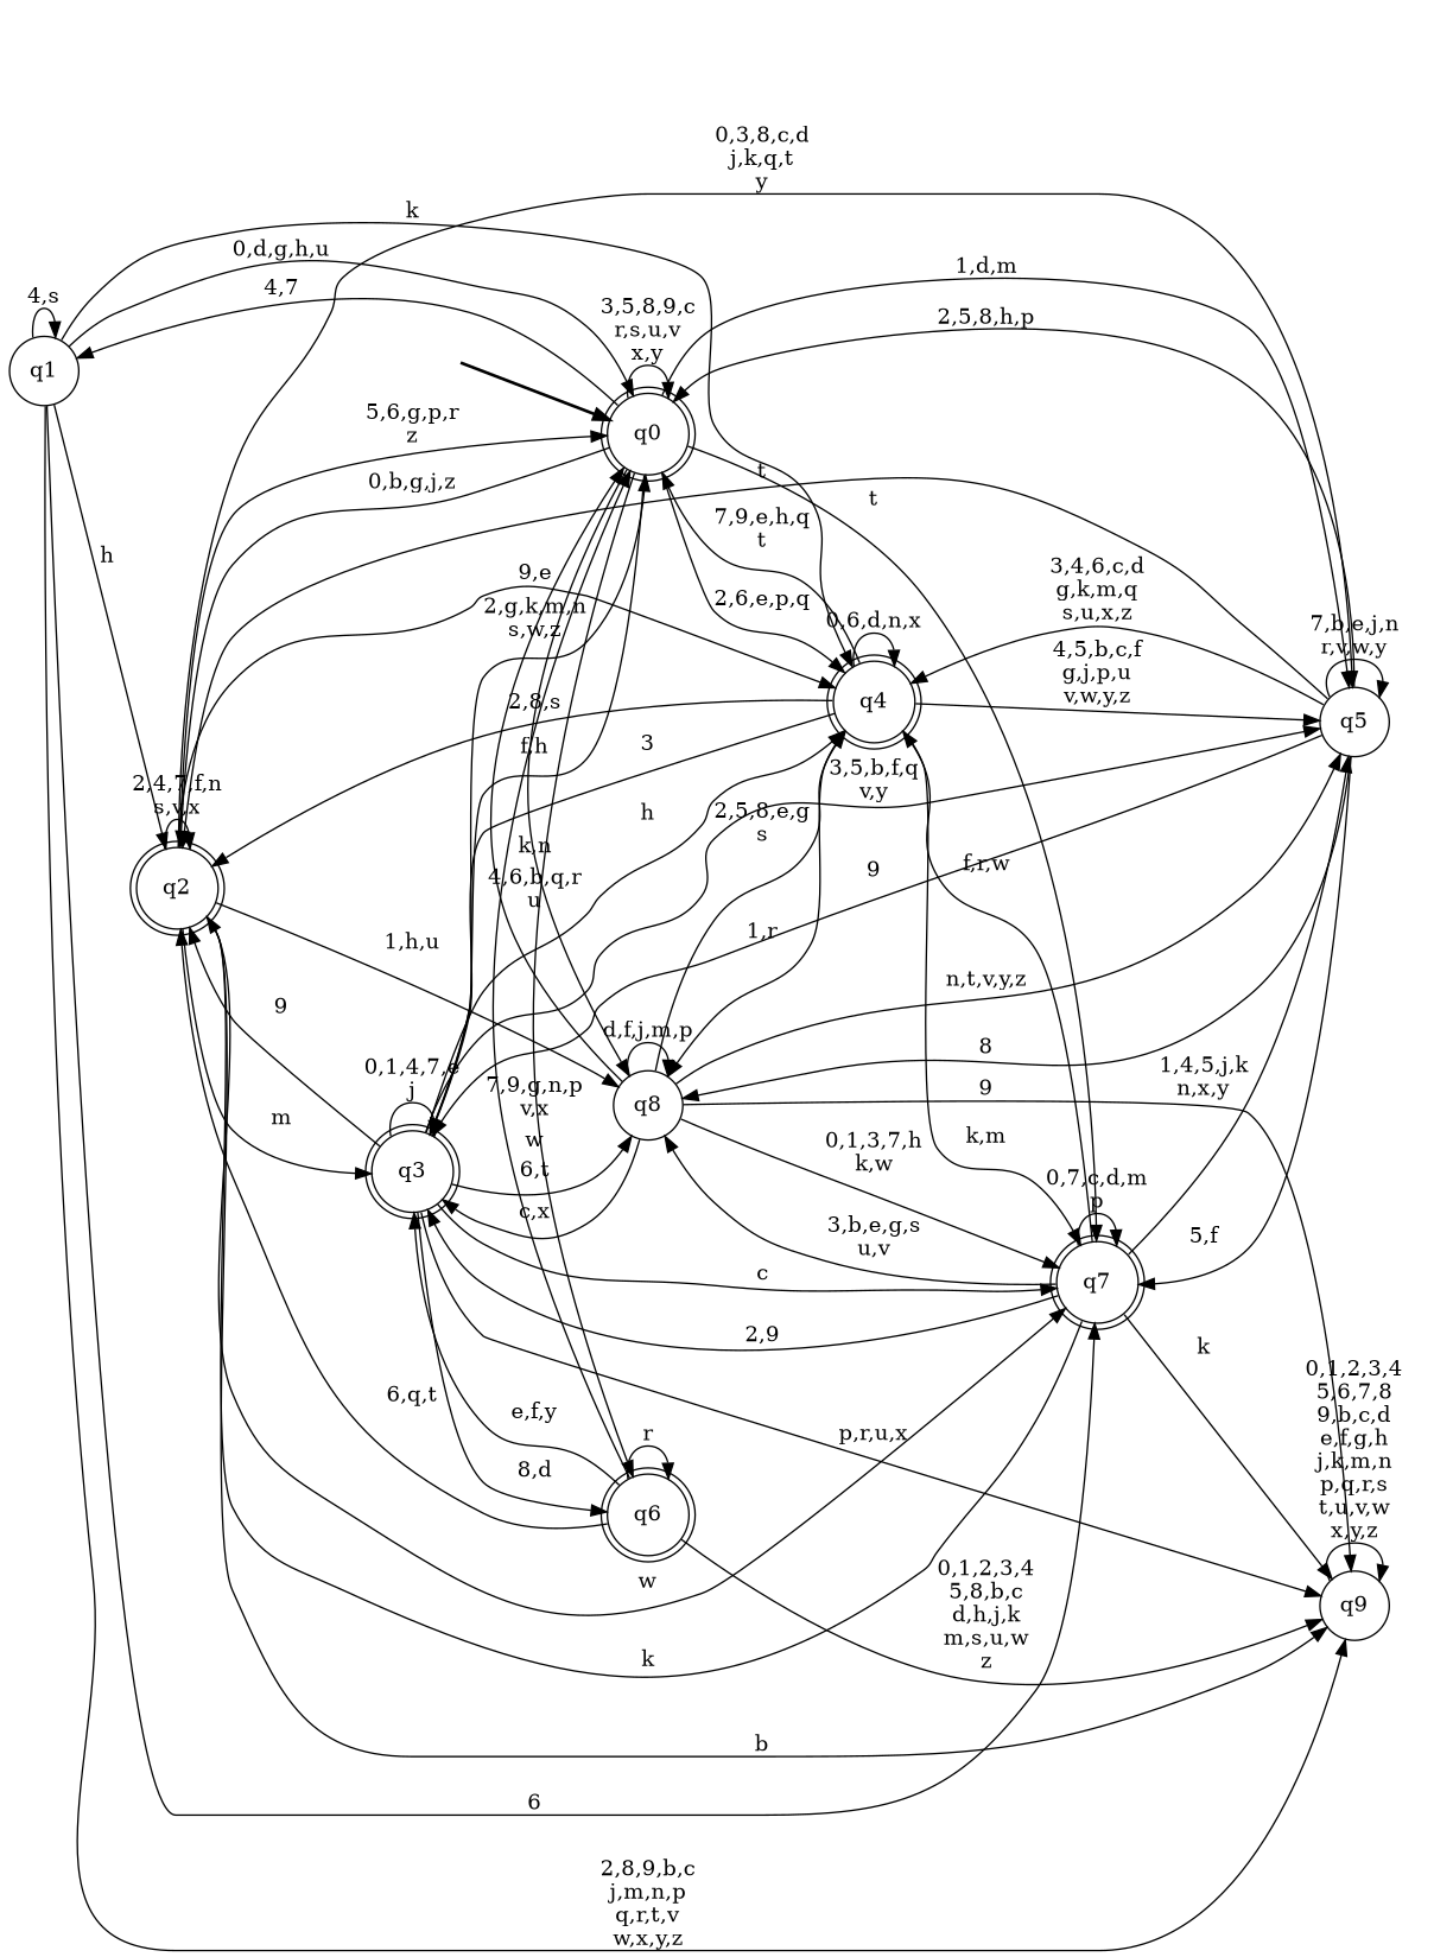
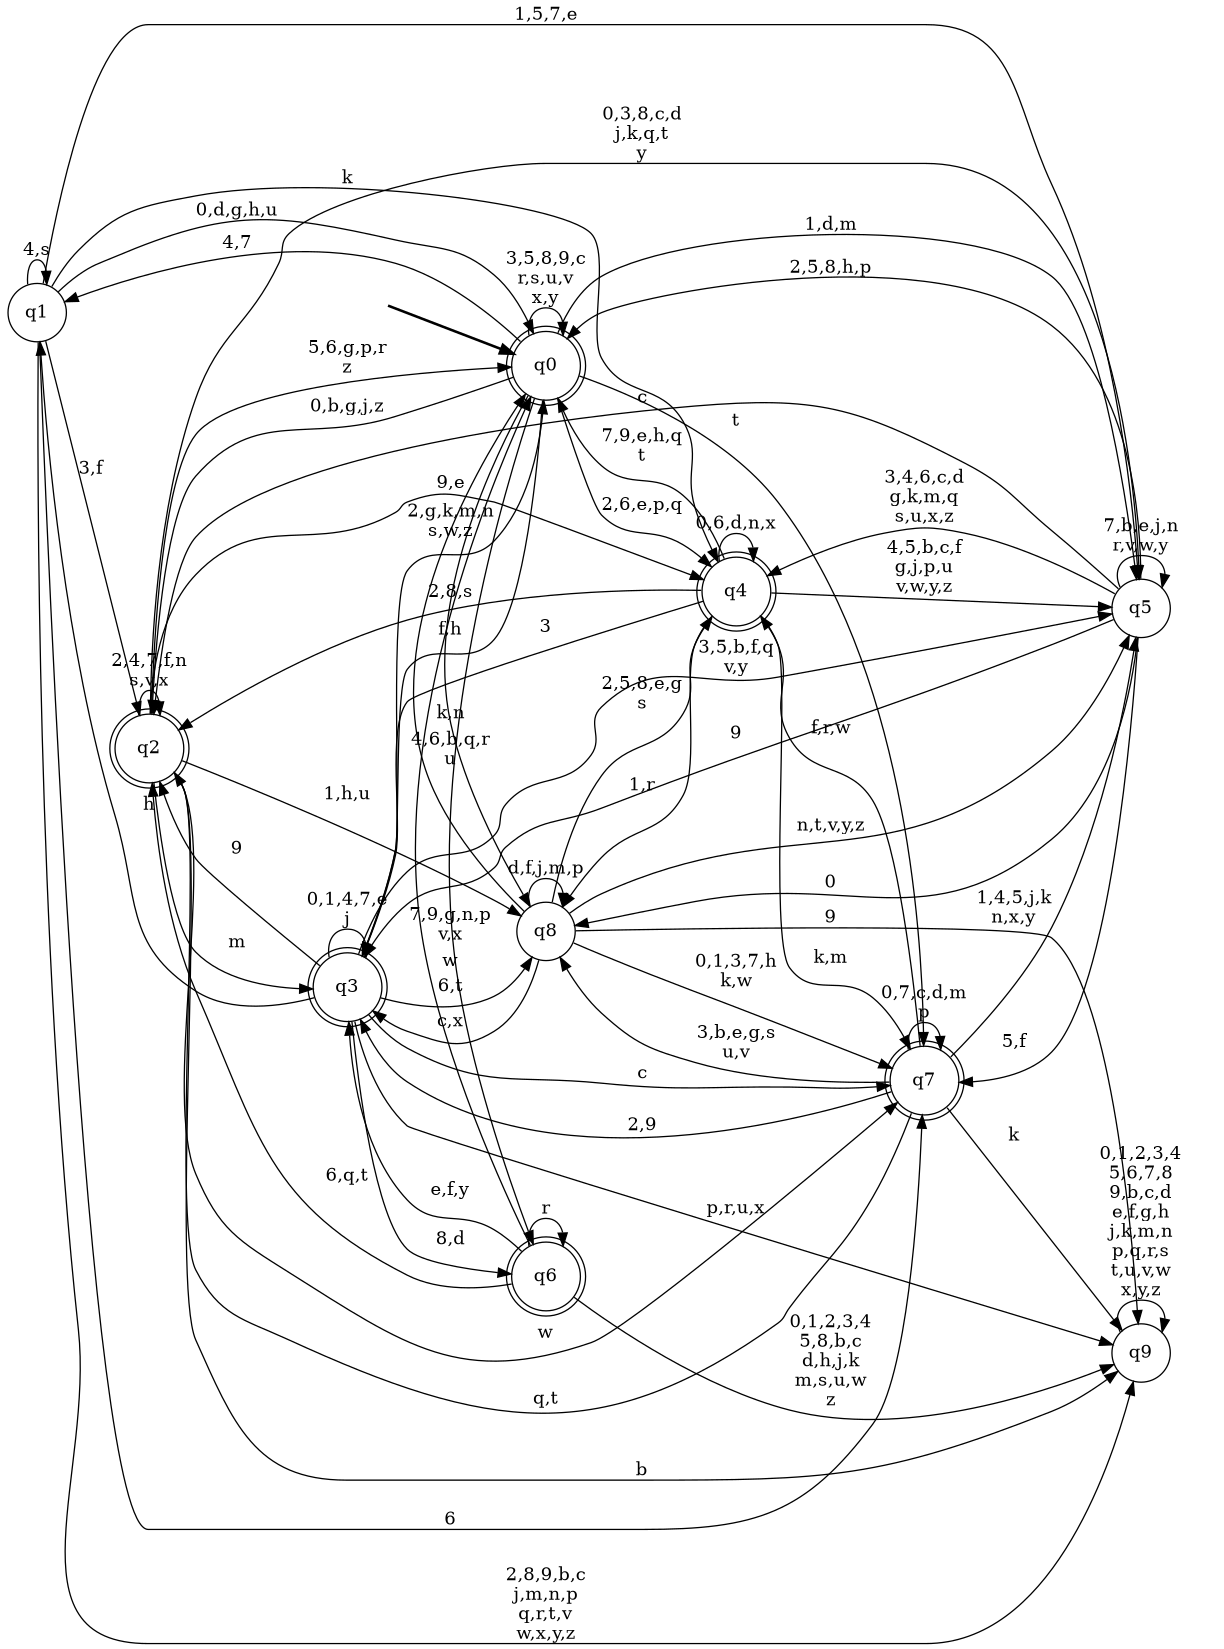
  digraph {
    rankdir=LR
    node [shape=doublecircle style="rounded,filled" color=black fillcolor=white]
    __start0 [height=0 shape=none style=invis width=0 color="" fillcolor=""]
    n2 [label=q0]
    n3 [label=q1 shape=circle style=filled]
    n4 [label=q2]
    n5 [label=q3]
    n6 [label=q4]
    n7 [label=q5 shape=circle style=filled]
    n8 [label=q6]
    n9 [label=q7]
    n10 [label=q8 shape=circle style=filled]
    n11 [label=q9 shape=circle style=filled]
    subgraph cluster_1 {
      nodesep=0.15
      ranksep=0.15
      style=invis
      __start0
      n2
    }
    __start0 -> n2 [penwidth=2]
    n2 -> n2 [label="3,5,8,9,c\nr,s,u,v\nx,y"]
    n2 -> n3 [label="4,7"]
    n2 -> n4 [label="0,b,g,j,z"]
    n2 -> n5 [label="f,h"]
    n2 -> n6 [label="2,6,e,p,q"]
    n2 -> n7 [label="1,d,m"]
    n2 -> n8 [label=w]
    n2 -> n9 [label=t]
    n2 -> n10 [label="k,n"]
    n3 -> n2 [label="0,d,g,h,u"]
    n3 -> n3 [label="4,s"]
-   n3 -> n4 [label=h]
+   n3 -> n4 [label="3,f"]
    n3 -> n6 [label=k]
+   n3 -> n7 [label="1,5,7,e"]
    n3 -> n9 [label=6]
    n3 -> n11 [label="2,8,9,b,c\nj,m,n,p\nq,r,t,v\nw,x,y,z"]
    n4 -> n2 [label="5,6,g,p,r\nz"]
    n4 -> n4 [label="2,4,7,f,n\ns,v,x"]
    n4 -> n5 [label=m]
    n4 -> n6 [label="9,e"]
    n4 -> n7 [label="0,3,8,c,d\nj,k,q,t\ny"]
    n4 -> n9 [label=w]
    n4 -> n10 [label="1,h,u"]
    n4 -> n11 [label=b]
    n5 -> n2 [label="2,g,k,m,n\ns,w,z"]
    n5 -> n4 [label=9]
    n5 -> n5 [label="0,1,4,7,e\nj"]
-   n5 -> n6 [label=h]
+   n5 -> n3 [label=h]
    n5 -> n7 [label="3,5,b,f,q\nv,y"]
    n5 -> n8 [label="8,d"]
    n5 -> n9 [label=c]
    n5 -> n10 [label="6,t"]
    n5 -> n11 [label="p,r,u,x"]
    n6 -> n2 [label="7,9,e,h,q\nt"]
    n6 -> n4 [label="2,8,s"]
    n6 -> n5 [label=3]
    n6 -> n6 [label="0,6,d,n,x"]
    n6 -> n7 [label="4,5,b,c,f\ng,j,p,u\nv,w,y,z"]
    n6 -> n9 [label="k,m"]
    n6 -> n10 [label="1,r"]
    n7 -> n2 [label="2,5,8,h,p"]
-   n7 -> n4 [label=t]
+   n7 -> n4 [label=c]
    n7 -> n5 [label=9]
    n7 -> n6 [label="3,4,6,c,d\ng,k,m,q\ns,u,x,z"]
    n7 -> n7 [label="7,b,e,j,n\nr,v,w,y"]
    n7 -> n9 [label="5,f"]
-   n7 -> n10 [label=8]
+   n7 -> n10 [label=0]
    n8 -> n2 [label="7,9,g,n,p\nv,x"]
    n8 -> n4 [label="6,q,t"]
    n8 -> n5 [label="e,f,y"]
    n8 -> n8 [label=r]
    n8 -> n11 [label="0,1,2,3,4\n5,8,b,c\nd,h,j,k\nm,s,u,w\nz"]
-   n9 -> n4 [label=k]
+   n9 -> n4 [label="q,t"]
    n9 -> n5 [label="2,9"]
    n9 -> n6 [label="f,r,w"]
    n9 -> n7 [label="1,4,5,j,k\nn,x,y"]
    n9 -> n9 [label="0,7,c,d,m\np"]
    n9 -> n10 [label="3,b,e,g,s\nu,v"]
    n9 -> n11 [label=k]
    n10 -> n2 [label="4,6,b,q,r\nu"]
    n10 -> n5 [label="c,x"]
    n10 -> n6 [label="2,5,8,e,g\ns"]
    n10 -> n7 [label="n,t,v,y,z"]
    n10 -> n9 [label="0,1,3,7,h\nk,w"]
    n10 -> n10 [label="d,f,j,m,p"]
    n10 -> n11 [label=9]
    n11 -> n11 [label="0,1,2,3,4\n5,6,7,8\n9,b,c,d\ne,f,g,h\nj,k,m,n\np,q,r,s\nt,u,v,w\nx,y,z"]
  }
